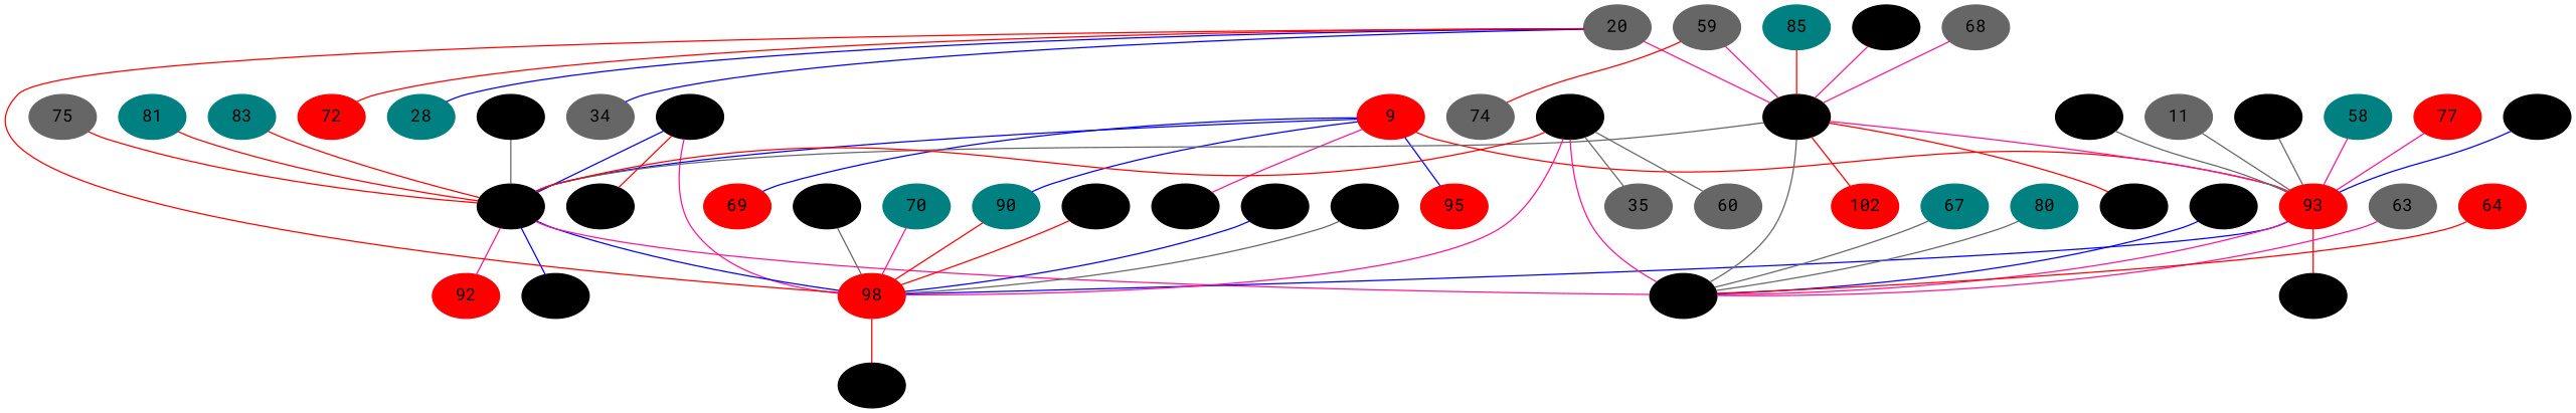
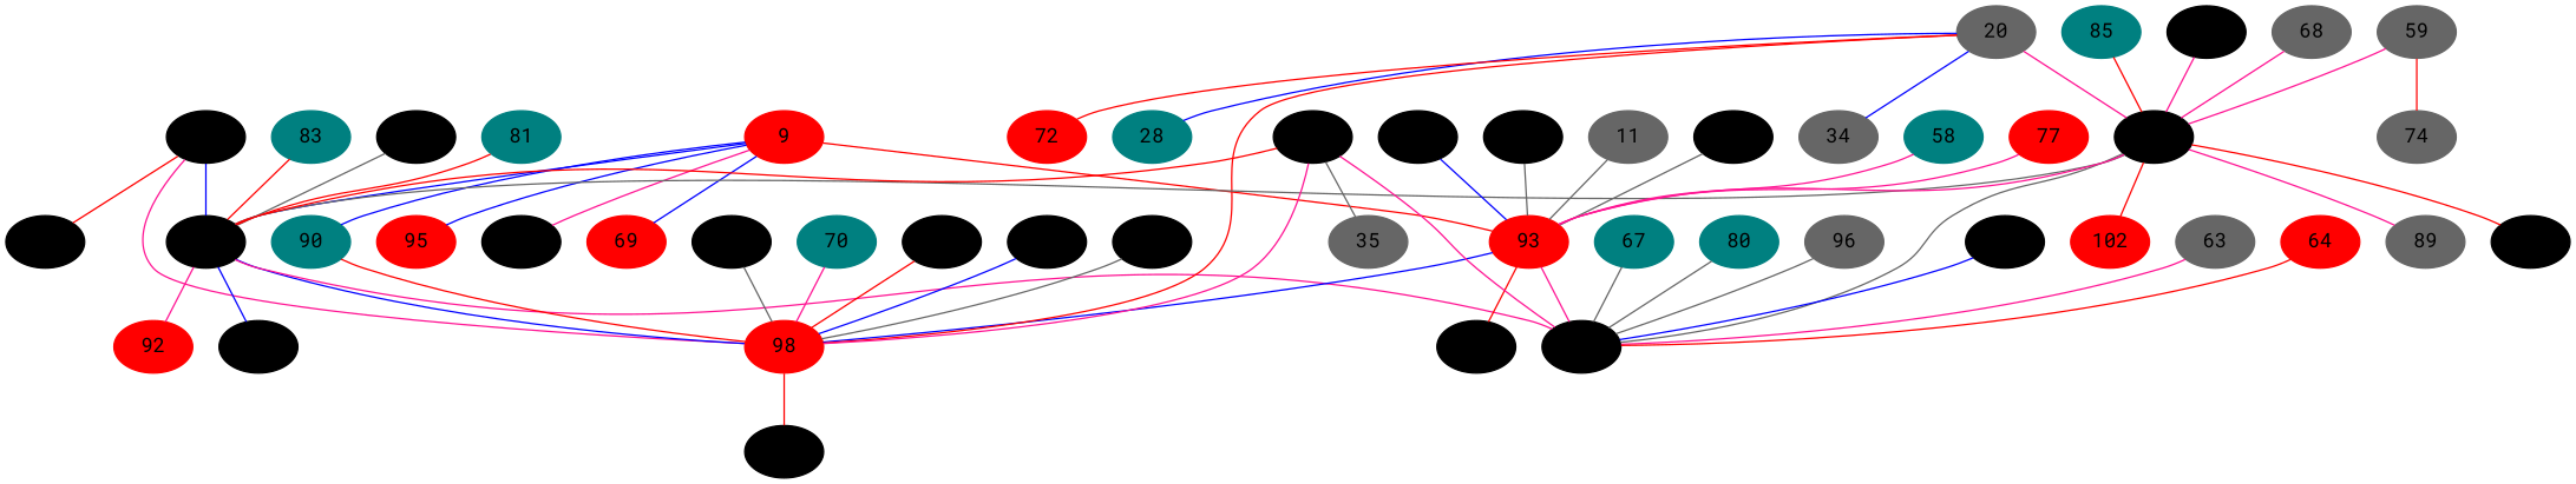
  graph {
    fontname="Roboto Mono"
    node [color=black fontname="Roboto Mono" style=filled]
    edge [color=deeppink fontname="Roboto Mono"]
    5 [super="+3"]
    88 [super="+4+29+30+42+61+65"]
    98 [color=red super="+40+15+84"]
    101
    103 [super="+94+71+41+50"]
    92 [color=red]
    100 [super="+76"]
    104 [super="+43"]
    9 [color=red super="+8"]
    69 [color=red]
    90 [color=teal]
    91 [super="+33+38"]
    93 [color=red super="+10+52"]
    95 [color=red]
    97
    14 [super="+12"]
    20 [color=gray40 super="+18"]
    28 [color=teal]
    34 [color=gray40]
    72 [color=red]
    87 [super="+82+36+26"]
    74 [color=gray40]
+   89 [color=gray40]
    99
    102 [color=red super="+55"]
    23 [super="+21"]
    35 [color=gray40]
-   60 [color=gray40 super="+46"]
    32
    47
    n31 [color=gray40 label=11]
    53
    57
    58 [color=teal]
    59 [color=gray40]
    62
    63 [color=gray40]
    64 [color=red]
    66
    67 [color=teal]
    68 [color=gray40]
    70 [color=teal]
-   75 [color=gray40]
    77 [color=red]
    78
    79
    80 [color=teal]
    81 [color=teal]
    83 [color=teal]
    85 [color=teal]
    86
+   96 [color=gray40]
    5 -- 88 [color=blue weight=6]
    5 -- 98
    5 -- 101 [color=red]
    88 -- 98 [color=blue weight=2]
    88 -- 103 [weight=2]
    88 -- 92
    88 -- 100 [color=blue]
    98 -- 104 [color=red]
    9 -- 88 [color=blue weight=2]
    9 -- 69 [color=blue]
    9 -- 90 [color=blue]
    9 -- 91
    9 -- 93 [color=red weight=6]
    9 -- 95 [color=blue]
    90 -- 98 [color=red]
    93 -- 98 [color=blue weight=3]
    93 -- 103
    93 -- 97 [color=red]
    14 -- 98 [color=gray40 weight=6]
    20 -- 98 [color=red]
    20 -- 28 [color=blue]
    20 -- 34 [color=blue]
    20 -- 72 [color=red]
    20 -- 87 [weight=6]
    87 -- 88 [color=gray40]
    87 -- 103 [color=gray40 weight=2]
    87 -- 93 [weight=3]
+   87 -- 89
    87 -- 99 [color=red]
    87 -- 102 [color=red]
    23 -- 88 [color=red]
    23 -- 98 [weight=2]
    23 -- 103 [weight=6]
    23 -- 35 [color=gray40]
-   23 -- 60 [color=gray40]
    32 -- 93 [color=blue]
    47 -- 93 [color=gray40]
    n31 -- 93 [color=gray40]
    53 -- 93 [color=gray40]
    57 -- 103 [color=blue]
    58 -- 93
    59 -- 87
    59 -- 74 [color=red]
    62 -- 87
    63 -- 103
    64 -- 103 [color=red]
    66 -- 88 [color=gray40]
    67 -- 103 [color=gray40]
    68 -- 87
    70 -- 98
-   75 -- 88 [color=red]
    77 -- 93
    78 -- 98 [color=red]
    79 -- 98 [color=blue]
    80 -- 103 [color=gray40]
    81 -- 88 [color=red]
    83 -- 88 [color=red]
    85 -- 87 [color=red]
    86 -- 98 [color=gray40]
+   96 -- 103 [color=gray40]
  }
